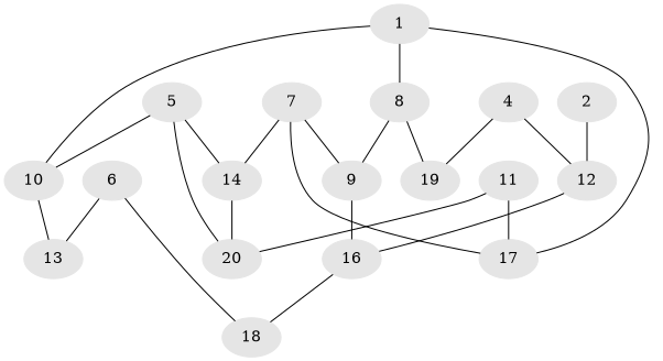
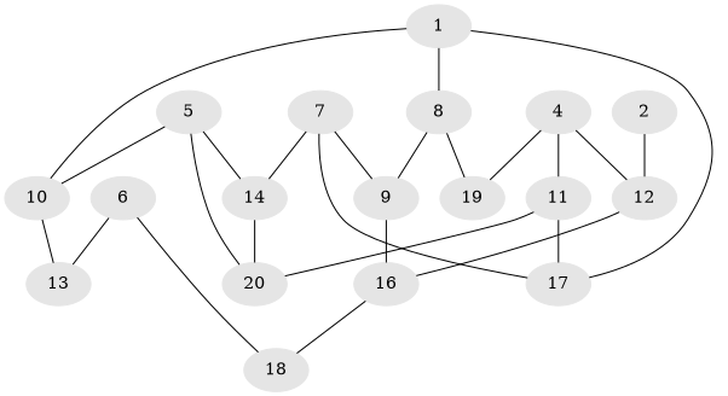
  graph {
    node [color=gray90 style=filled]
    1
    8
    10
    17
    19
    9
    13
    2
    12
    16
    4
    11
    20
    5
    14
    6
    18
    7
    1 -- 8
    1 -- 10
    1 -- 17
    8 -- 19
    8 -- 9
    10 -- 13
    9 -- 16
    2 -- 12
    12 -- 16
    16 -- 18
    4 -- 19
    4 -- 12
+   4 -- 11
    11 -- 17
    11 -- 20
    5 -- 10
    5 -- 20
    5 -- 14
    14 -- 20
    6 -- 13
    6 -- 18
    7 -- 17
    7 -- 9
    7 -- 14
  }
